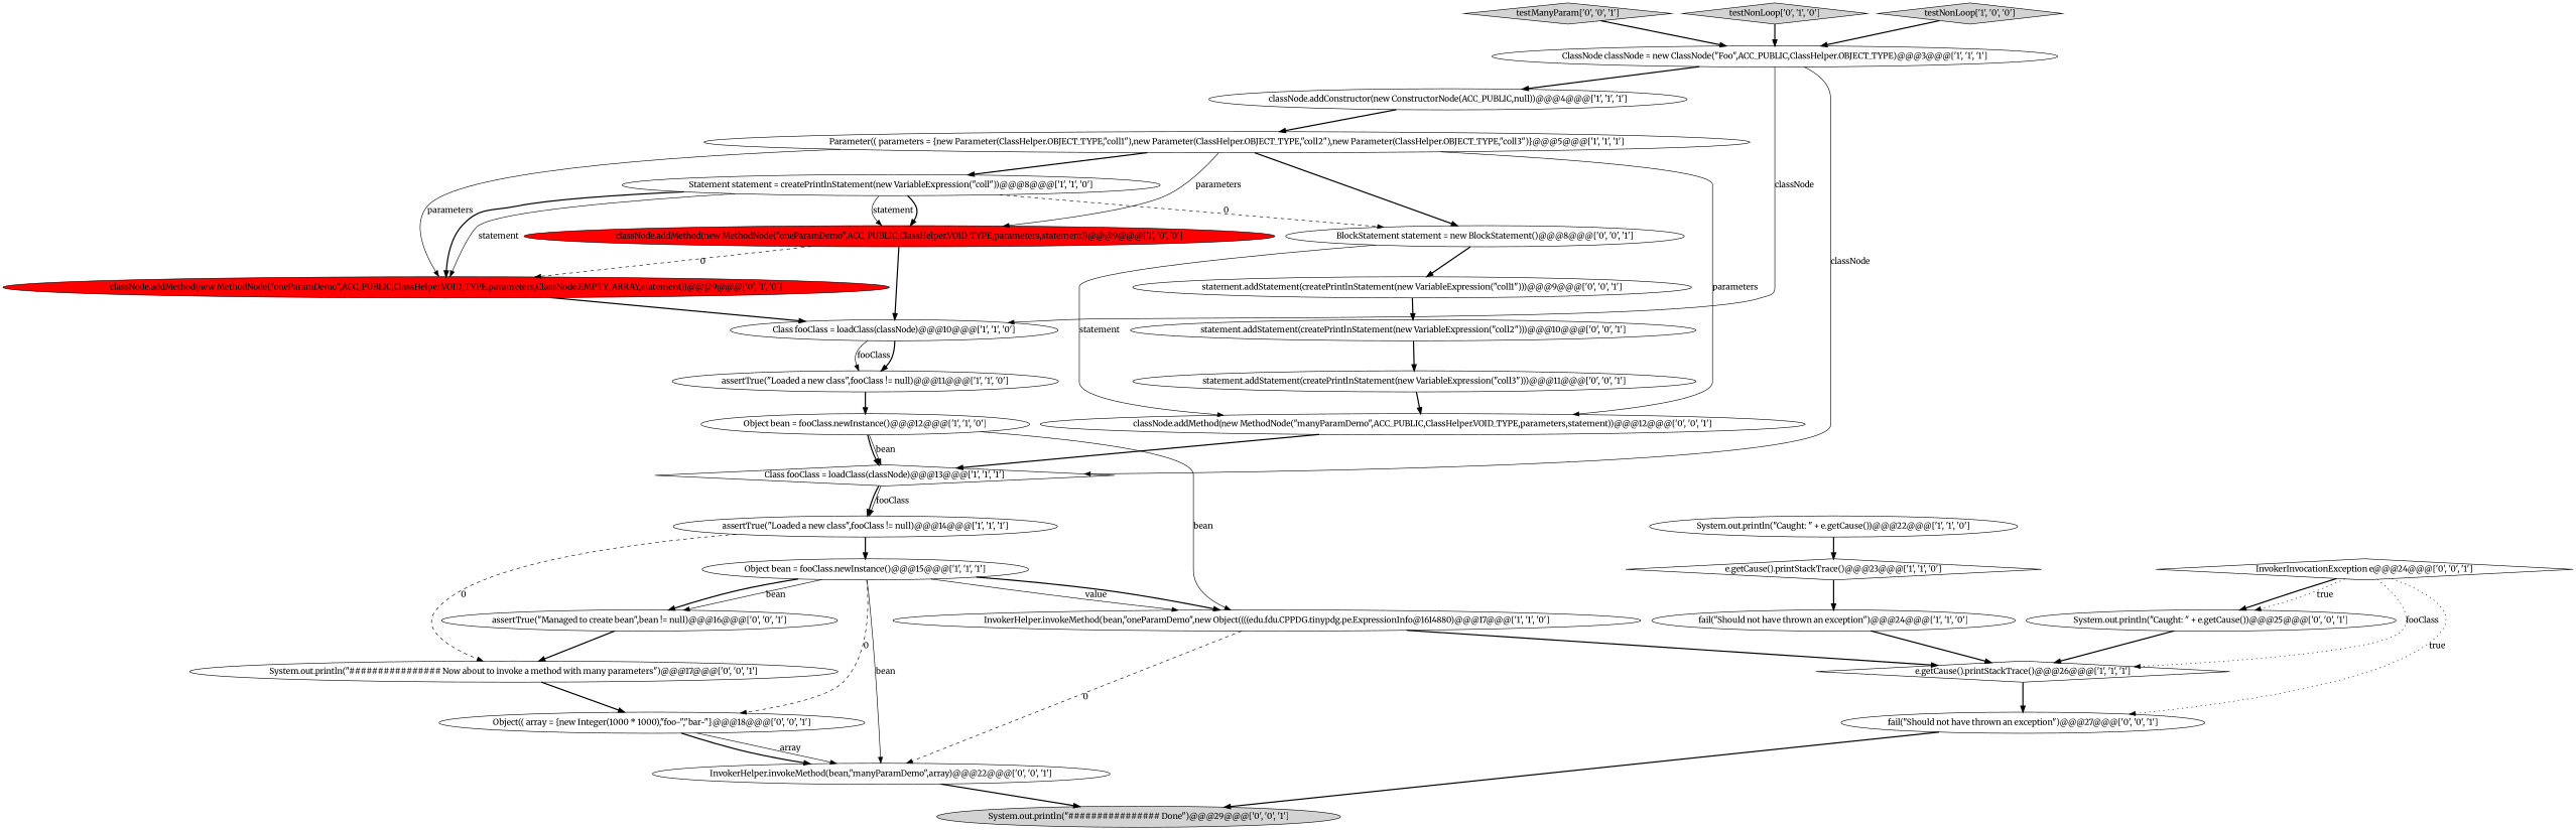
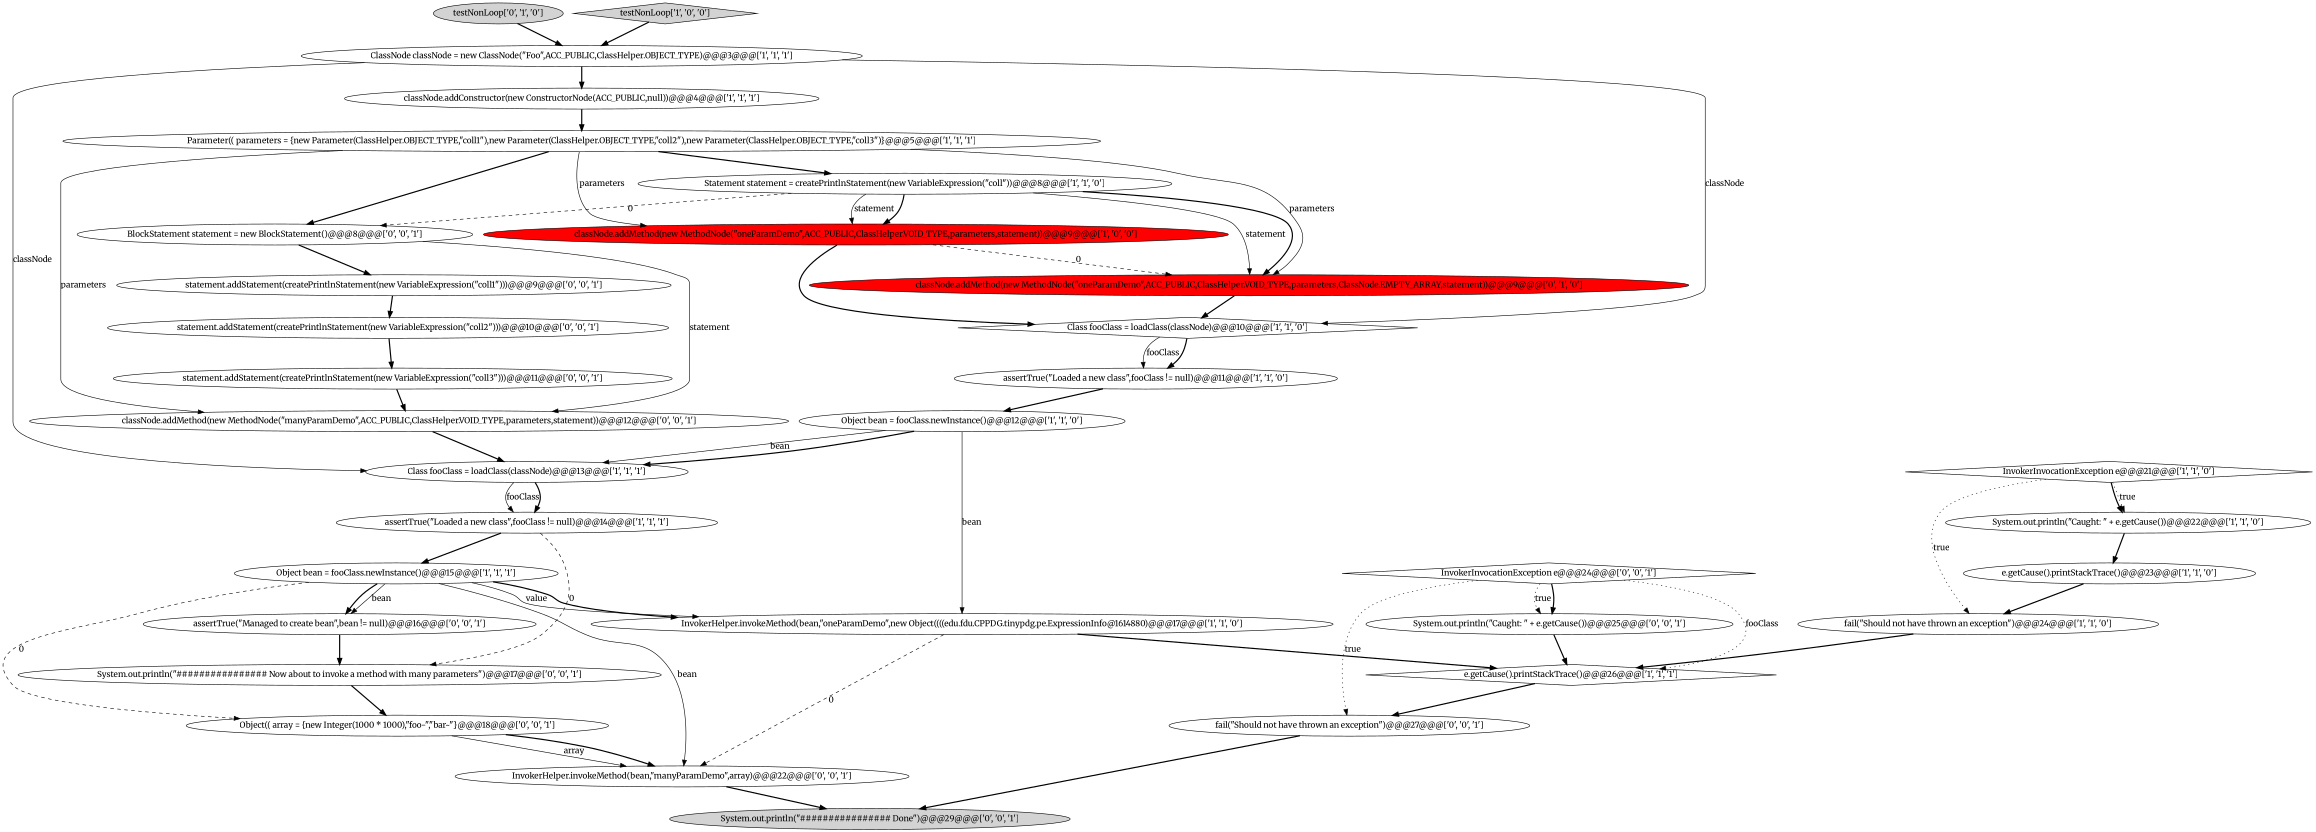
  digraph {
    fontname=Merriweather
    node [fillcolor=white fontname=Merriweather shape=ellipse style=filled]
    edge [fontname=Merriweather style=bold]
    n1 [label="assertTrue(\"Managed to create bean\",bean != null)@@@16@@@['0', '0', '1']"]
    n2 [label="System.out.println(\"################ Now about to invoke a method with many parameters\")@@@17@@@['0', '0', '1']"]
    n3 [label="Object(( array = {new Integer(1000 * 1000),\"foo-\",\"bar~\"}@@@18@@@['0', '0', '1']"]
-   n4 [label="e.getCause().printStackTrace()@@@23@@@['1', '1', '0']" shape=diamond]
+   n4 [label="e.getCause().printStackTrace()@@@23@@@['1', '1', '0']"]
    n5 [label="fail(\"Should not have thrown an exception\")@@@24@@@['1', '1', '0']"]
    n6 [label="e.getCause().printStackTrace()@@@26@@@['1', '1', '1']" shape=diamond]
    n7 [label="InvokerHelper.invokeMethod(bean,\"manyParamDemo\",array)@@@22@@@['0', '0', '1']"]
    n8 [fillcolor=lightgray label="System.out.println(\"################ Done\")@@@29@@@['0', '0', '1']"]
-   n9 [label="Class fooClass = loadClass(classNode)@@@10@@@['1', '1', '0']"]
+   n9 [label="Class fooClass = loadClass(classNode)@@@10@@@['1', '1', '0']" shape=diamond]
    n10 [label="assertTrue(\"Loaded a new class\",fooClass != null)@@@11@@@['1', '1', '0']"]
    n11 [label="Object bean = fooClass.newInstance()@@@12@@@['1', '1', '0']"]
-   n12 [label="Class fooClass = loadClass(classNode)@@@13@@@['1', '1', '1']" shape=diamond]
+   n12 [label="Class fooClass = loadClass(classNode)@@@13@@@['1', '1', '1']"]
    n13 [label="InvokerHelper.invokeMethod(bean,\"oneParamDemo\",new Object((((edu.fdu.CPPDG.tinypdg.pe.ExpressionInfo@1614880)@@@17@@@['1', '1', '0']"]
    n14 [fillcolor=red label="classNode.addMethod(new MethodNode(\"oneParamDemo\",ACC_PUBLIC,ClassHelper.VOID_TYPE,parameters,statement))@@@9@@@['1', '0', '0']"]
    n15 [fillcolor=red label="classNode.addMethod(new MethodNode(\"oneParamDemo\",ACC_PUBLIC,ClassHelper.VOID_TYPE,parameters,ClassNode.EMPTY_ARRAY,statement))@@@9@@@['0', '1', '0']"]
    n16 [label="Parameter(( parameters = {new Parameter(ClassHelper.OBJECT_TYPE,\"coll1\"),new Parameter(ClassHelper.OBJECT_TYPE,\"coll2\"),new Parameter(ClassHelper.OBJECT_TYPE,\"coll3\")}@@@5@@@['1', '1', '1']"]
    n17 [label="BlockStatement statement = new BlockStatement()@@@8@@@['0', '0', '1']"]
    n18 [label="classNode.addMethod(new MethodNode(\"manyParamDemo\",ACC_PUBLIC,ClassHelper.VOID_TYPE,parameters,statement))@@@12@@@['0', '0', '1']"]
    n19 [label="Statement statement = createPrintlnStatement(new VariableExpression(\"coll\"))@@@8@@@['1', '1', '0']"]
    n20 [label="statement.addStatement(createPrintlnStatement(new VariableExpression(\"coll1\")))@@@9@@@['0', '0', '1']"]
    n21 [label="classNode.addConstructor(new ConstructorNode(ACC_PUBLIC,null))@@@4@@@['1', '1', '1']"]
-   n22 [fillcolor=lightgray label="testManyParam['0', '0', '1']" shape=diamond]
    n23 [label="ClassNode classNode = new ClassNode(\"Foo\",ACC_PUBLIC,ClassHelper.OBJECT_TYPE)@@@3@@@['1', '1', '1']"]
    n24 [label="statement.addStatement(createPrintlnStatement(new VariableExpression(\"coll2\")))@@@10@@@['0', '0', '1']"]
    n25 [label="statement.addStatement(createPrintlnStatement(new VariableExpression(\"coll3\")))@@@11@@@['0', '0', '1']"]
    n26 [label="assertTrue(\"Loaded a new class\",fooClass != null)@@@14@@@['1', '1', '1']"]
    n27 [label="System.out.println(\"Caught: \" + e.getCause())@@@25@@@['0', '0', '1']"]
    n28 [label="fail(\"Should not have thrown an exception\")@@@27@@@['0', '0', '1']"]
+   n29 [label="InvokerInvocationException e@@@21@@@['1', '1', '0']" shape=diamond]
    n30 [label="System.out.println(\"Caught: \" + e.getCause())@@@22@@@['1', '1', '0']"]
    n31 [label="Object bean = fooClass.newInstance()@@@15@@@['1', '1', '1']"]
    n32 [label="InvokerInvocationException e@@@24@@@['0', '0', '1']" shape=diamond]
-   n33 [fillcolor=lightgray label="testNonLoop['0', '1', '0']" shape=diamond]
+   n33 [fillcolor=lightgray label="testNonLoop['0', '1', '0']"]
    n34 [fillcolor=lightgray label="testNonLoop['1', '0', '0']" shape=diamond]
    n1 -> n2
    n2 -> n3
    n3 -> n7 [label=array style=solid]
    n3 -> n7
    n4 -> n5
    n5 -> n6
    n6 -> n28
    n7 -> n8
    n9 -> n10 [label=fooClass style=solid]
    n9 -> n10
    n10 -> n11
    n11 -> n12 [label=bean style=solid]
    n11 -> n12
    n11 -> n13 [label=bean style=solid]
    n12 -> n26 [label=fooClass style=solid]
    n12 -> n26
    n13 -> n6
    n13 -> n7 [label=0 style=dashed]
    n14 -> n9
    n14 -> n15 [label=0 style=dashed]
    n15 -> n9
    n16 -> n14 [label=parameters style=solid]
    n16 -> n15 [label=parameters style=solid]
    n16 -> n17
    n16 -> n18 [label=parameters style=solid]
    n16 -> n19
    n17 -> n18 [label=statement style=solid]
    n17 -> n20
    n18 -> n12
    n19 -> n14
    n19 -> n14 [label=statement style=solid]
    n19 -> n15 [label=statement style=solid]
    n19 -> n15
    n19 -> n17 [label=0 style=dashed]
    n20 -> n24
    n21 -> n16
-   n22 -> n23
    n23 -> n9 [label=classNode style=solid]
    n23 -> n12 [label=classNode style=solid]
    n23 -> n21
    n24 -> n25
    n25 -> n18
    n26 -> n2 [label=0 style=dashed]
    n26 -> n31
    n27 -> n6
    n28 -> n8
+   n29 -> n5 [label=true style=dotted]
+   n29 -> n30
+   n29 -> n30 [label=true style=dotted]
    n30 -> n4
    n31 -> n1 [label=bean style=solid]
    n31 -> n1
    n31 -> n3 [label=0 style=dashed]
    n31 -> n7 [label=bean style=solid]
    n31 -> n13 [label=value style=solid]
    n31 -> n13
    n32 -> n6 [label=fooClass style=dotted]
    n32 -> n27
    n32 -> n27 [label=true style=dotted]
    n32 -> n28 [label=true style=dotted]
    n33 -> n23
    n34 -> n23
  }
